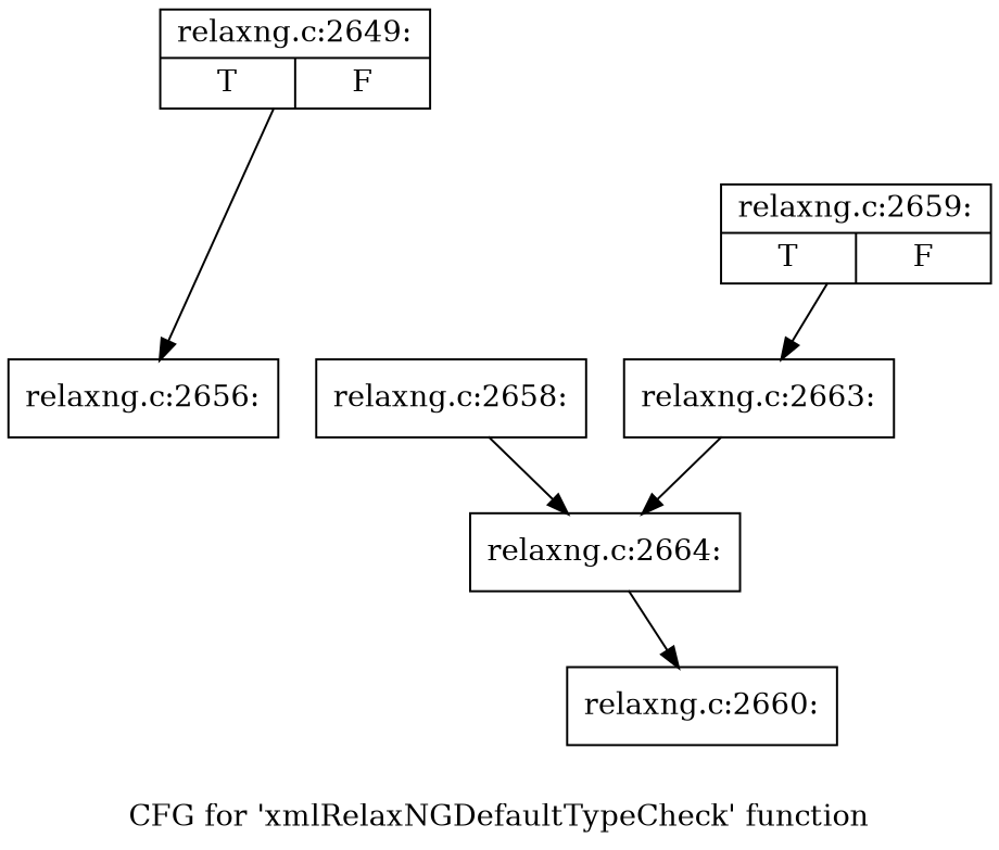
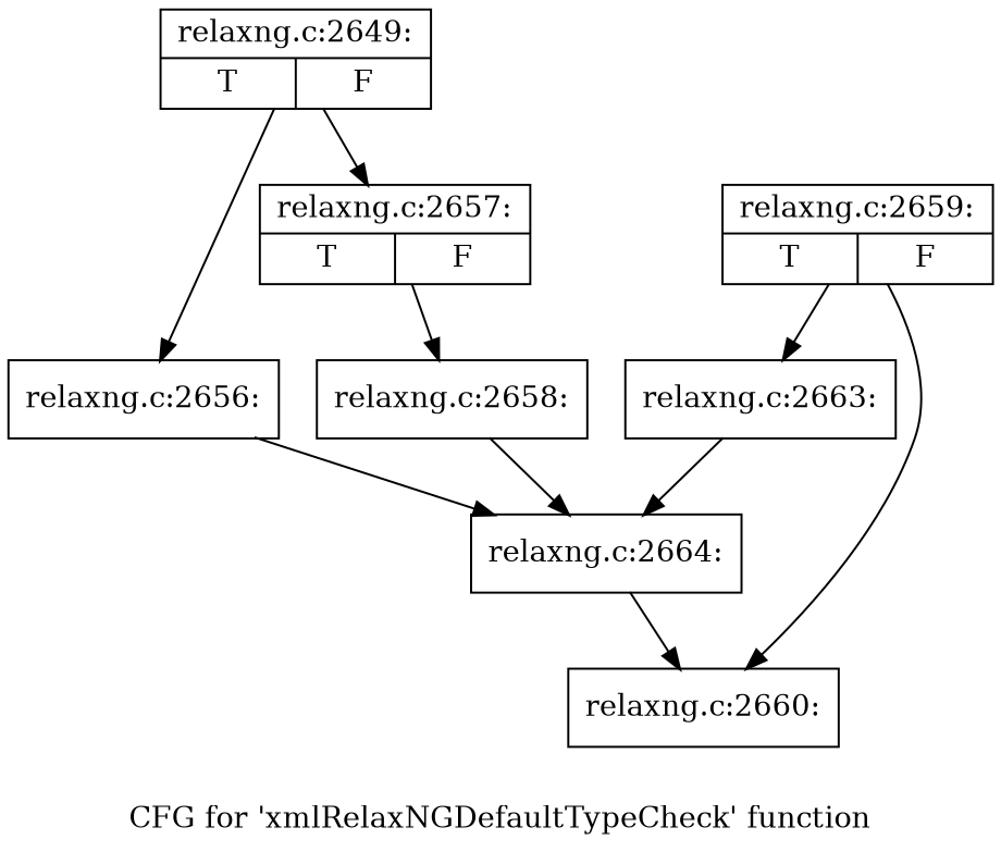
  digraph {
    label="CFG for 'xmlRelaxNGDefaultTypeCheck' function"
    node [shape=record]
    n1 [label="{relaxng.c:2649:|{<s0>T|<s1>F}}"]
    n2 [label="{relaxng.c:2656:}"]
+   n3 [label="{relaxng.c:2657:|{<s0>T|<s1>F}}"]
    n4 [label="{relaxng.c:2664:}"]
    n5 [label="{relaxng.c:2658:}"]
    n6 [label="{relaxng.c:2660:}"]
    n7 [label="{relaxng.c:2659:|{<s0>T|<s1>F}}"]
    n8 [label="{relaxng.c:2663:}"]
    n1 -> n2
+   n1 -> n3
+   n2 -> n4
+   n3 -> n5
    n4 -> n6
    n5 -> n4
+   n7 -> n6
    n7 -> n8
    n8 -> n4
  }
